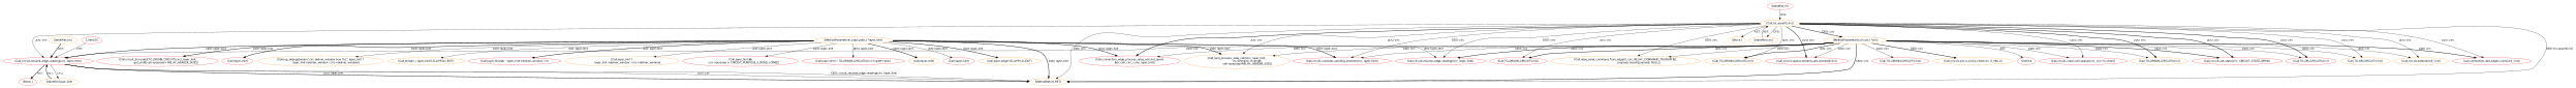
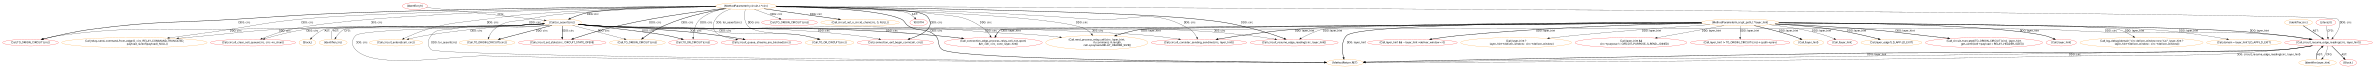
  digraph {
    fontname=Inter
    node [color=red fontname=Inter]
    edge [fontname=Inter style=solid]
    n1 [label="(Call,circuit_resume_edge_reading(circ, layer_hint))"]
    n2 [color=darkorange label="(MethodReturn,RET)"]
    n3 [color=darkorange label="(Identifier,layer_hint)"]
    n4 [label="(Block,)"]
    n5 [color=darkorange label="(Call,tor_assert(circ))"]
    n6 [label="(Call,TO_ORIGIN_CIRCUIT(circ))"]
    n7 [label="(Call,connection_edge_process_relay_cell_not_open(\n               &rh, cell, circ, conn, layer_hint))"]
    n8 [color=darkorange label="(Call,rend_process_relay_cell(circ, layer_hint,\n                              rh.command, rh.length,\n                              cell->payload+RELAY_HEADER_SIZE))"]
    n9 [color=darkorange label="(Call,relay_send_command_from_edge(0, circ, RELAY_COMMAND_TRUNCATED,\n                                     payload, sizeof(payload), NULL))"]
    n10 [color=darkorange label="(Call,TO_ORIGIN_CIRCUIT(circ))"]
    n11 [label="(Call,circuit_queue_streams_are_blocked(circ))"]
    n12 [color=darkorange label="(Call,TO_OR_CIRCUIT(circ))"]
    n13 [color=darkorange label="(Block,)"]
    n14 [color=darkorange label="(Identifier,circ)"]
    n15 [color=darkorange label="(Call,circuit_extend(cell, circ))"]
    n16 [label="(Call,connection_exit_begin_conn(cell, circ))"]
    n17 [label="(Call,circuit_clear_cell_queue(circ, circ->n_chan))"]
    n18 [color=darkorange label="(Call,TO_ORIGIN_CIRCUIT(circ))"]
    n19 [label="(Call,circuit_consider_sending_sendme(circ, layer_hint))"]
    n20 [label="(Call,circuit_resume_edge_reading(circ, layer_hint))"]
    n21 [label="(Call,circuit_set_state(circ, CIRCUIT_STATE_OPEN))"]
    n22 [label="(Call,TO_OR_CIRCUIT(circ))"]
    n23 [color=darkorange label="(MethodParameterIn,circuit_t *circ)"]
    n24 [label="(Call,TO_ORIGIN_CIRCUIT(circ))"]
    n25 [color=darkorange label="(Call,circuit_set_n_circid_chan(circ, 0, NULL))"]
    1000114
    n27 [color=darkorange label="(MethodParameterIn,crypt_path_t *layer_hint)"]
    n28 [label="(Call,!layer_hint)"]
    n29 [color=darkorange label="(Call,log_debug(domain,\"circ deliver_window now %d.\", layer_hint ?\n                layer_hint->deliver_window : circ->deliver_window))"]
    n30 [color=darkorange label="(Call,domain = layer_hint?LD_APP:LD_EXIT)"]
    n31 [label="(Call,layer_hint && --layer_hint->deliver_window < 0)"]
    n32 [color=darkorange label="(Call,layer_hint ?\n                layer_hint->deliver_window : circ->deliver_window)"]
    n33 [label="(Call,layer_hint &&\n          circ->purpose != CIRCUIT_PURPOSE_S_REND_JOINED)"]
    n34 [label="(Call,layer_hint != TO_ORIGIN_CIRCUIT(circ)->cpath->prev)"]
    n35 [color=darkorange label="(Call,!layer_hint)"]
    n36 [label="(Call,!layer_hint)"]
    n37 [color=darkorange label="(Call,layer_edge?LD_APP:LD_EXIT)"]
    n38 [label="(Call,circuit_truncated(TO_ORIGIN_CIRCUIT(circ), layer_hint,\n                        get_uint8(cell->payload + RELAY_HEADER_SIZE)))"]
    n39 [color=darkorange label="(Identifier,circ)"]
    n40 [label="(Literal,0)"]
    n41 [label="(Identifier,rh)"]
    n1 -> n2 [label="DDG: circ"]
    n1 -> n2 [label="DDG: circuit_resume_edge_reading(circ, layer_hint)"]
    n1 -> n2 [label="DDG: layer_hint" style=bold]
    n1 -> n3 [label="CFG: "]
    n1 -> n4 [label="AST: " style=bold]
    n3 -> n1 [label="AST: " style=bold]
    n5 -> n1 [label="DDG: circ"]
    n5 -> n2 [label="DDG: tor_assert(circ)"]
    n5 -> n2 [label="DDG: circ"]
    n5 -> n6 [label="DDG: circ"]
    n5 -> n7 [label="DDG: circ" style=bold]
    n5 -> n8 [label="DDG: circ"]
    n5 -> n9 [label="DDG: circ"]
    n5 -> n10 [label="DDG: circ"]
    n5 -> n11 [label="DDG: circ" style=bold]
    n5 -> n12 [label="DDG: circ"]
    n5 -> n13 [label="AST: "]
    n5 -> n14 [label="CFG: "]
    n5 -> n15 [label="DDG: circ"]
    n5 -> n16 [label="DDG: circ"]
    n5 -> n17 [label="DDG: circ"]
    n5 -> n18 [label="DDG: circ" style=bold]
    n5 -> n19 [label="DDG: circ"]
    n5 -> n20 [label="DDG: circ"]
    n5 -> n21 [label="DDG: circ" style=bold]
    n5 -> n22 [label="DDG: circ" style=bold]
    n14 -> n5 [label="AST: "]
    n23 -> n1 [label="DDG: circ"]
    n23 -> n2 [label="DDG: circ" style=bold]
-   n5 -> n23 [label="DDG: circ" style=bold]
+   n23 -> n5 [label="DDG: circ" style=bold]
    n23 -> n6 [label="DDG: circ" style=bold]
    n23 -> n7 [label="DDG: circ"]
    n23 -> n8 [label="DDG: circ"]
    n23 -> n9 [label="DDG: circ"]
    n23 -> n10 [label="DDG: circ" style=bold]
-   n23 -> n11 [label="DDG: circ"]
+   n23 -> n11 [label="DDG: tor_assert(circ)"]
    n23 -> n12 [label="DDG: circ"]
    n23 -> n15 [label="DDG: circ"]
    n23 -> n16 [label="DDG: circ" style=bold]
    n23 -> n17 [label="DDG: circ"]
    n23 -> n18 [label="DDG: circ"]
    n23 -> n19 [label="DDG: circ"]
    n23 -> n20 [label="DDG: circ" style=bold]
    n23 -> n21 [label="DDG: circ" style=bold]
    n23 -> n22 [label="DDG: circ"]
    n23 -> n24 [label="DDG: circ"]
    n23 -> n25 [label="DDG: circ" style=bold]
    n23 -> 1000114 [label="AST: "]
    n27 -> n1 [label="DDG: layer_hint" style=bold]
    n27 -> n2 [label="DDG: layer_hint" style=bold]
    n27 -> n7 [label="DDG: layer_hint" style=bold]
    n27 -> n8 [label="DDG: layer_hint" style=bold]
    n27 -> n19 [label="DDG: layer_hint" style=bold]
    n27 -> n20 [label="DDG: layer_hint"]
    n27 -> n28 [label="DDG: layer_hint" style=bold]
    n27 -> n29 [label="DDG: layer_hint"]
    n27 -> n30 [label="DDG: layer_hint"]
    n27 -> n31 [label="DDG: layer_hint" style=bold]
    n27 -> n32 [label="DDG: layer_hint"]
    n27 -> n33 [label="DDG: layer_hint"]
    n27 -> n34 [label="DDG: layer_hint"]
    n27 -> n35 [label="DDG: layer_hint" style=bold]
    n27 -> n36 [label="DDG: layer_hint"]
    n27 -> n37 [label="DDG: layer_hint" style=bold]
    n27 -> n38 [label="DDG: layer_hint" style=bold]
    n39 -> n1 [label="AST: " style=bold]
    n40 -> n1 [label="CFG: "]
    n41 -> n5 [label="CFG: "]
  }
